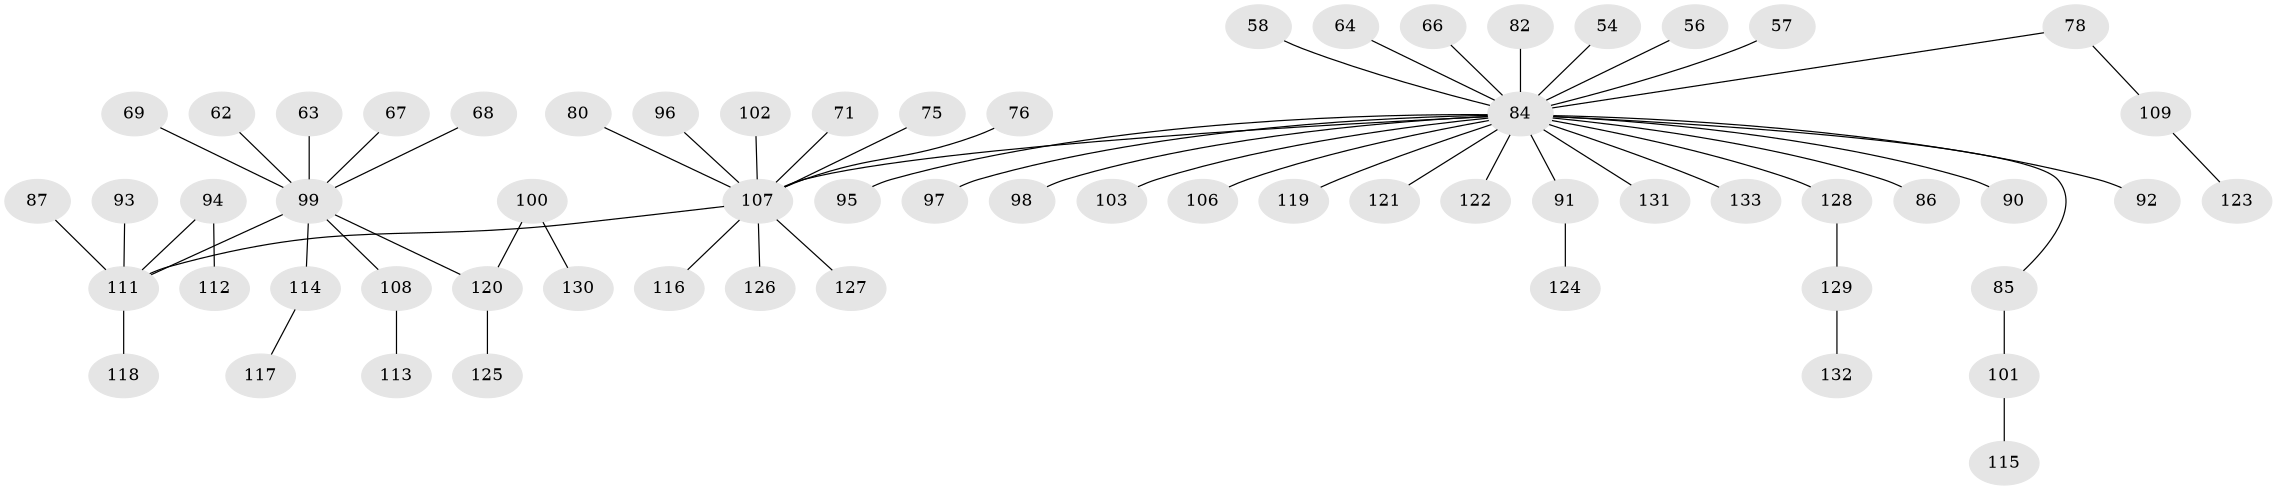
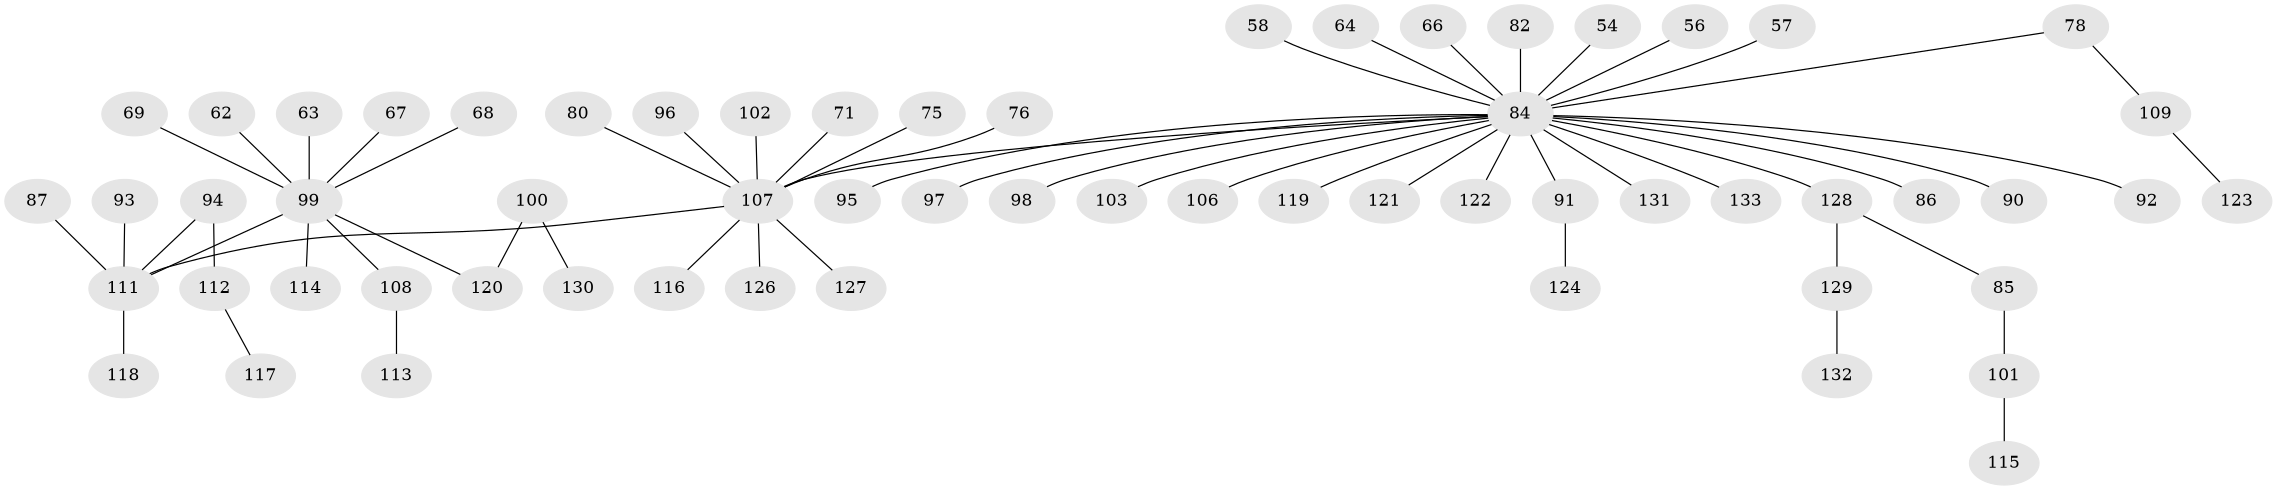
  graph {
    node [color=gray90 style=filled]
    84 [super="+13+44+37+38+47+74+53"]
    107 [super="+41+45+35+55+73+49+72+60"]
    85 [super="+81"]
    86
    90
    91
    92
    95
    97
    98
    103
    106
    119
    121
    122
    128
    131
    133
    54
    56
    57
    58
    99 [super="+30+65+51+59"]
    111 [super="+88+83"]
    108
    114
    120 [super="+89"]
    62
    63
    64
    66
    67
    68
    69
    116
    126
    127
    71
    75
    76
    78
    109
    123
    80
    82
    101
    124
    129
    115
    118
    87
    93
    94
    112
    117
    96
    113
-   125
    100
    130
    102
    132
    84 -- 107
-   84 -- 85
+   128 -- 85
    84 -- 86
    84 -- 90
    84 -- 91
    84 -- 92
    84 -- 95
    84 -- 97
    84 -- 98
    84 -- 103
    84 -- 106
    84 -- 119
    84 -- 121
    84 -- 122
    84 -- 128
    84 -- 131
    84 -- 133
    107 -- 111
    107 -- 116
    107 -- 126
    107 -- 127
    85 -- 101
    91 -- 124
    128 -- 129
    54 -- 84
    56 -- 84
    57 -- 84
    58 -- 84
    99 -- 111
    99 -- 108
    99 -- 114
    99 -- 120
    111 -- 118
    108 -- 113
-   120 -- 125
    62 -- 99
    63 -- 99
    64 -- 84
    66 -- 84
    67 -- 99
    68 -- 99
    69 -- 99
    71 -- 107
    75 -- 107
    76 -- 107
    78 -- 84
    78 -- 109
    109 -- 123
    80 -- 107
    82 -- 84
    101 -- 115
    129 -- 132
    87 -- 111
    93 -- 111
    94 -- 111
    94 -- 112
-   114 -- 117
+   112 -- 117
    96 -- 107
    100 -- 120
    100 -- 130
    102 -- 107
  }
